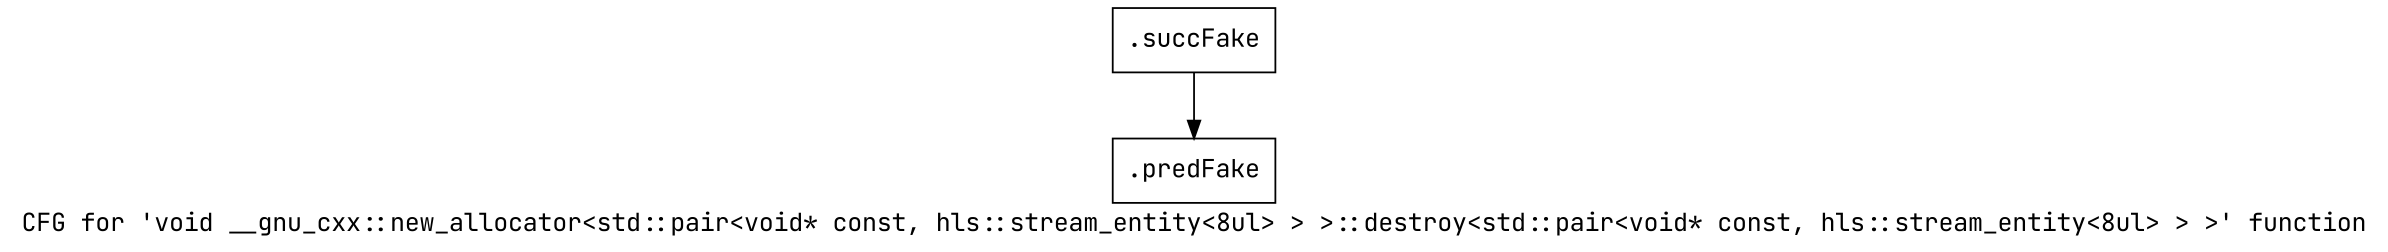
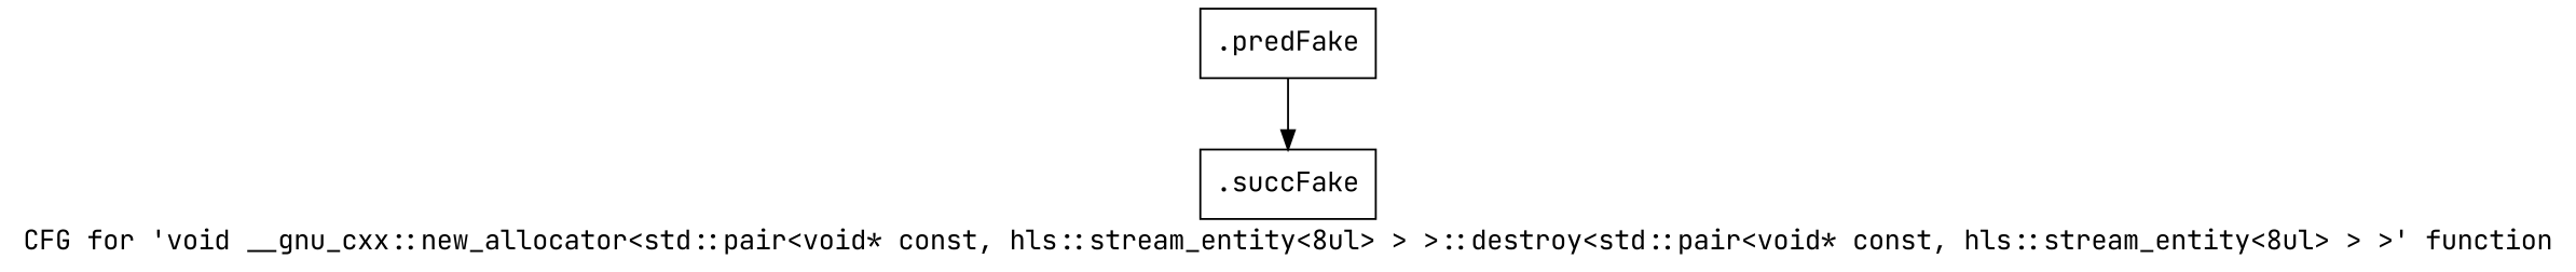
  digraph {
    label="CFG for 'void __gnu_cxx::new_allocator\<std::pair\<void* const, hls::stream_entity\<8ul\> \> \>::destroy\<std::pair\<void* const, hls::stream_entity\<8ul\> \> \>' function"
    fontname="JetBrains Mono"
    node [shape=record fontname="JetBrains Mono"]
    n1 [label="{.predFake}"]
    n2 [filename="/mnt/xilinx/Vitis_HLS/2021.2/tps/lnx64/gcc-6.2.0/lib/gcc/x86_64-pc-linux-gnu/6.2.0/../../../../include/c++/6.2.0/ext/new_allocator.h" label="{.succFake}" linenumber=124]
-   n2 -> n1 [execusionnum=0 filename="/mnt/xilinx/Vitis_HLS/2021.2/tps/lnx64/gcc-6.2.0/lib/gcc/x86_64-pc-linux-gnu/6.2.0/../../../../include/c++/6.2.0/ext/new_allocator.h" fontname="JetBrains Mono"]
+   n1 -> n2 [execusionnum=0 filename="/mnt/xilinx/Vitis_HLS/2021.2/tps/lnx64/gcc-6.2.0/lib/gcc/x86_64-pc-linux-gnu/6.2.0/../../../../include/c++/6.2.0/ext/new_allocator.h" fontname="JetBrains Mono"]
  }
